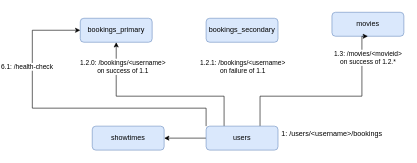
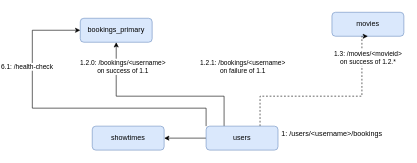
  <mxCell id="0" />
  <mxCell id="1" parent="0" />
  <mxCell id="2" value="bookings_primary" style="rounded=1;whiteSpace=wrap;html=1;fontSize=12;glass=0;strokeWidth=1;shadow=0;fillColor=#dae8fc;strokeColor=#6c8ebf;" parent="1" vertex="1"><mxGeometry x="110" y="30" width="120" height="40" as="geometry" /></mxCell>
  <mxCell id="3" value="movies" style="rounded=1;whiteSpace=wrap;html=1;fontSize=12;glass=0;strokeWidth=1;shadow=0;fillColor=#dae8fc;strokeColor=#6c8ebf;" parent="1" vertex="1"><mxGeometry x="530" y="20" width="120" height="40" as="geometry" /></mxCell>
  <mxCell id="4" style="edgeStyle=orthogonalEdgeStyle;rounded=0;orthogonalLoop=1;jettySize=auto;html=1;exitX=0.25;exitY=0;exitDx=0;exitDy=0;entryX=0.5;entryY=1;entryDx=0;entryDy=0;" parent="1" source="10" target="2" edge="1"><mxGeometry relative="1" as="geometry"><Array as="points"><mxPoint x="350" y="160" /><mxPoint x="170" y="160" /></Array></mxGeometry></mxCell>
  <mxCell id="5" value="1.2.0: /bookings/&amp;lt;username&amp;gt;&lt;br&gt;on success of 1.1" style="edgeLabel;html=1;align=center;verticalAlign=middle;resizable=0;points=[];" parent="4" vertex="1" connectable="0"><mxGeometry x="0.541" relative="1" as="geometry"><mxPoint x="10" y="-33" as="offset" /></mxGeometry></mxCell>
- <mxCell id="6" style="edgeStyle=orthogonalEdgeStyle;rounded=0;orthogonalLoop=1;jettySize=auto;html=1;exitX=0.75;exitY=0;exitDx=0;exitDy=0;entryX=0.5;entryY=1;entryDx=0;entryDy=0;" parent="1" source="10" target="3" edge="1"><mxGeometry relative="1" as="geometry"><mxPoint x="340" y="160" as="targetPoint" /><Array as="points"><mxPoint x="410" y="160" /><mxPoint x="580" y="160" /></Array></mxGeometry></mxCell>
+ <mxCell id="6" style="edgeStyle=orthogonalEdgeStyle;rounded=0;orthogonalLoop=1;jettySize=auto;html=1;exitX=0.75;exitY=0;exitDx=0;exitDy=0;entryX=0.5;entryY=1;entryDx=0;entryDy=0;dashed=1;" parent="1" source="10" target="3" edge="1"><mxGeometry relative="1" as="geometry"><mxPoint x="340" y="160" as="targetPoint" /><Array as="points"><mxPoint x="410" y="160" /><mxPoint x="580" y="160" /></Array></mxGeometry></mxCell>
  <mxCell id="7" value="1.3: /movies/&amp;lt;movieid&amp;gt;&lt;br&gt;on success of 1.2.*" style="edgeLabel;html=1;align=center;verticalAlign=middle;resizable=0;points=[];" parent="6" vertex="1" connectable="0"><mxGeometry x="0.442" y="-1" relative="1" as="geometry"><mxPoint x="8" y="-47" as="offset" /></mxGeometry></mxCell>
  <mxCell id="8" value="" style="edgeStyle=orthogonalEdgeStyle;rounded=0;orthogonalLoop=1;jettySize=auto;html=1;" parent="1" source="10" target="11" edge="1"><mxGeometry relative="1" as="geometry"><mxPoint x="380" y="140" as="targetPoint" /></mxGeometry></mxCell>
  <mxCell id="9" style="edgeStyle=orthogonalEdgeStyle;rounded=0;orthogonalLoop=1;jettySize=auto;html=1;exitX=0;exitY=0;exitDx=0;exitDy=0;entryX=0;entryY=0.5;entryDx=0;entryDy=0;" parent="1" source="10" target="2" edge="1"><mxGeometry relative="1" as="geometry"><Array as="points"><mxPoint x="320" y="180" /><mxPoint x="30" y="180" /><mxPoint x="30" y="50" /></Array></mxGeometry></mxCell>
  <mxCell id="10" value="users" style="rounded=1;whiteSpace=wrap;html=1;fontSize=12;glass=0;strokeWidth=1;shadow=0;fillColor=#dae8fc;strokeColor=#6c8ebf;" parent="1" vertex="1"><mxGeometry x="320" y="210" width="120" height="40" as="geometry" /></mxCell>
  <mxCell id="11" value="showtimes" style="rounded=1;whiteSpace=wrap;html=1;fontSize=12;glass=0;strokeWidth=1;shadow=0;fillColor=#dae8fc;strokeColor=#6c8ebf;" parent="1" vertex="1"><mxGeometry x="130" y="210" width="120" height="40" as="geometry" /></mxCell>
  <mxCell id="12" value="1: /users/&amp;lt;username&amp;gt;/bookings&lt;br&gt;&lt;div style=&quot;text-align: left&quot;&gt;&lt;br&gt;&lt;/div&gt;" style="text;html=1;strokeColor=none;fillColor=none;align=center;verticalAlign=middle;whiteSpace=wrap;rounded=0;" parent="1" vertex="1"><mxGeometry x="410" y="220" width="240" height="20" as="geometry" /></mxCell>
- <mxCell id="13" value="bookings_secondary" style="rounded=1;whiteSpace=wrap;html=1;fontSize=12;glass=0;strokeWidth=1;shadow=0;fillColor=#dae8fc;strokeColor=#6c8ebf;" parent="1" vertex="1"><mxGeometry x="320" y="30" width="120" height="40" as="geometry" /></mxCell>
  <mxCell id="14" value="1.2.1: /bookings/&amp;lt;username&amp;gt;&lt;br&gt;on failure of 1.1" style="edgeLabel;html=1;align=center;verticalAlign=middle;resizable=0;points=[];" parent="1" vertex="1" connectable="0"><mxGeometry x="380" y="110" as="geometry" /></mxCell>
  <mxCell id="15" value="6.1: /health-check" style="edgeLabel;html=1;align=center;verticalAlign=middle;resizable=0;points=[];" parent="1" vertex="1" connectable="0"><mxGeometry x="20" y="110" as="geometry" /></mxCell>
